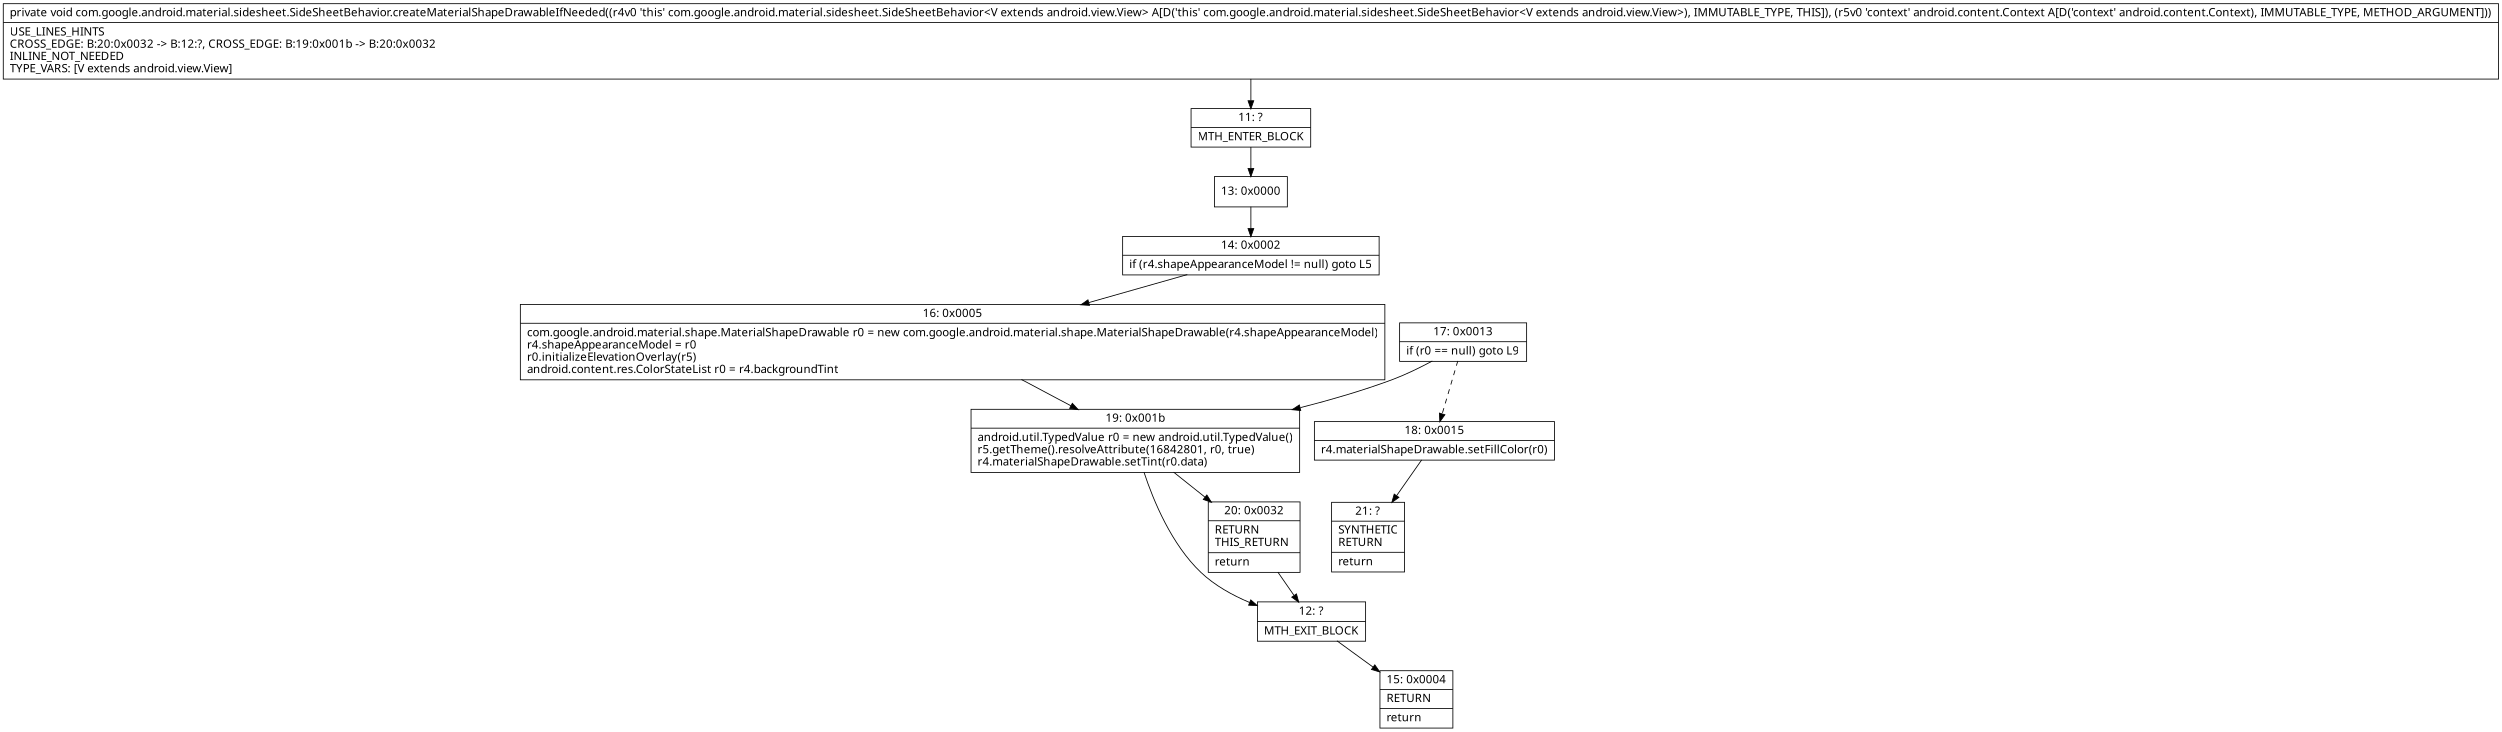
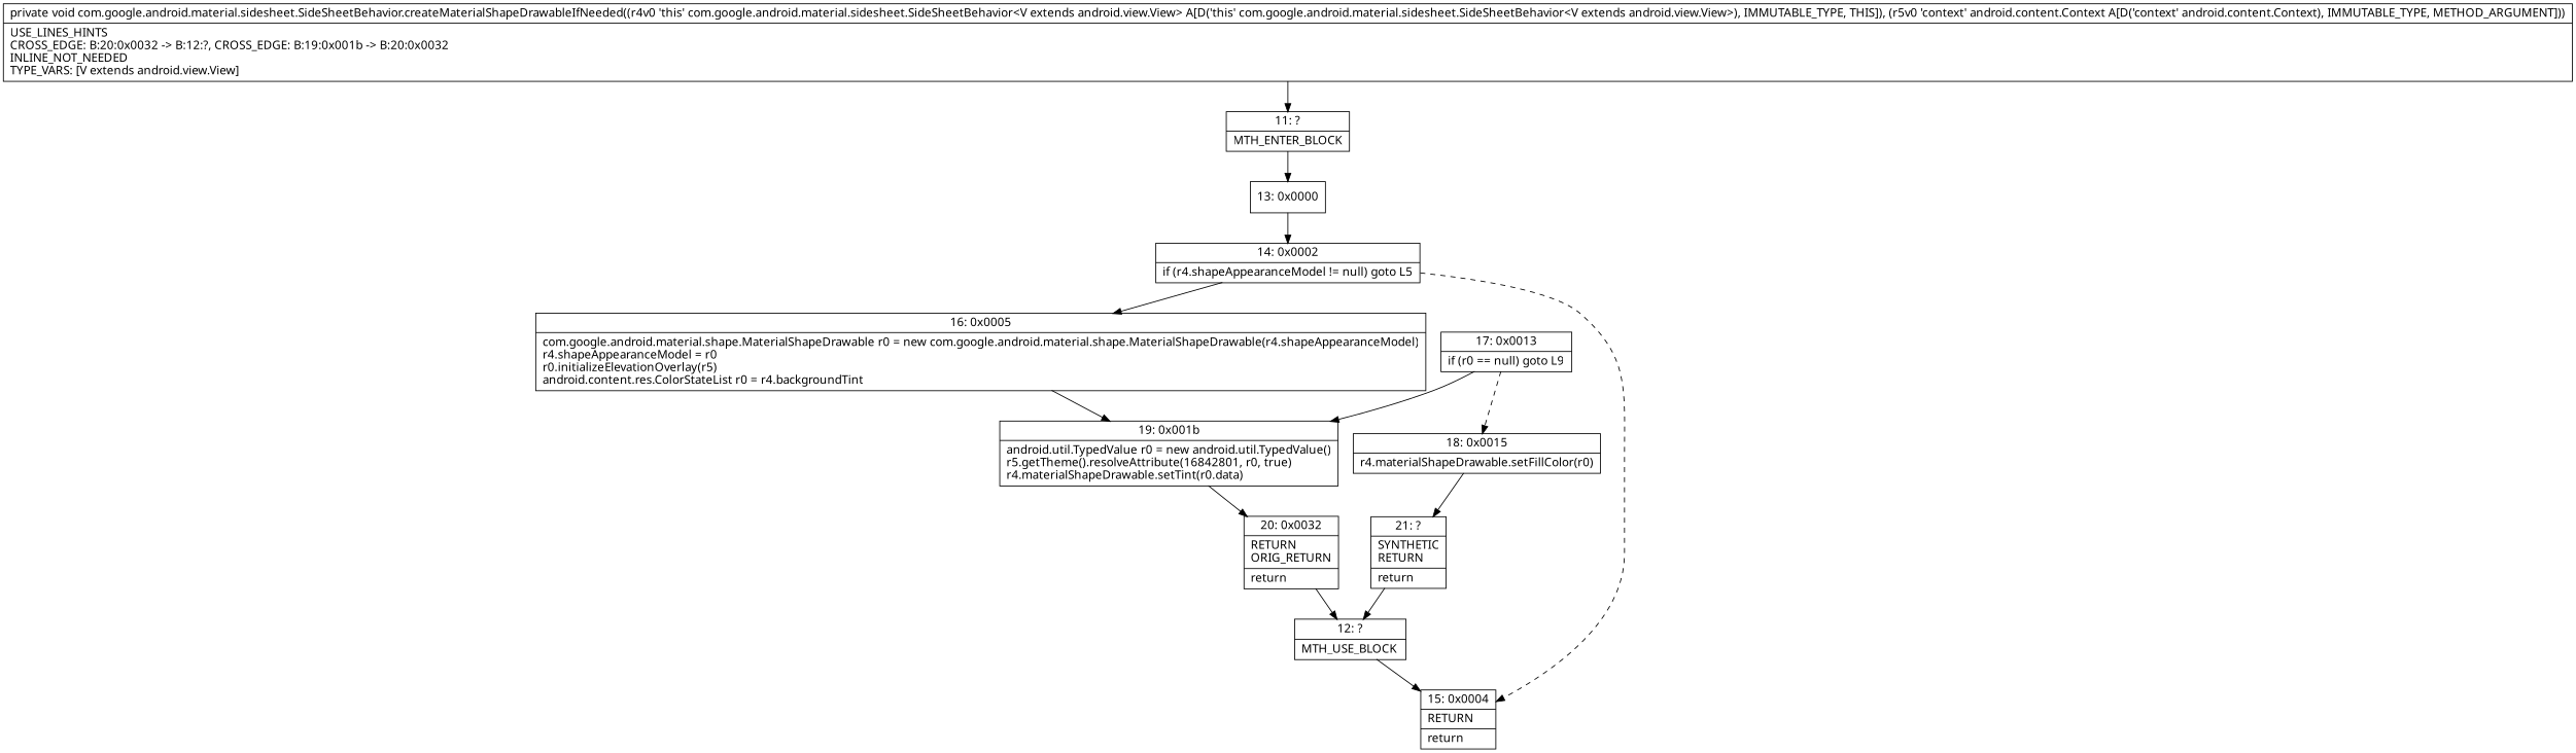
  digraph {
    fontname="Noto Sans"
    node [fontname="Noto Sans" shape=record]
    edge [fontname="Noto Sans"]
    n1 [label="{11\:\ ?|MTH_ENTER_BLOCK\l}"]
    n2 [label="{13\:\ 0x0000}"]
    n3 [label="{14\:\ 0x0002|if (r4.shapeAppearanceModel != null) goto L5\l}"]
    n4 [label="{15\:\ 0x0004|RETURN\l|return\l}"]
    n5 [label="{16\:\ 0x0005|com.google.android.material.shape.MaterialShapeDrawable r0 = new com.google.android.material.shape.MaterialShapeDrawable(r4.shapeAppearanceModel)\lr4.shapeAppearanceModel = r0\lr0.initializeElevationOverlay(r5)\landroid.content.res.ColorStateList r0 = r4.backgroundTint\l}"]
    n6 [label="{19\:\ 0x001b|android.util.TypedValue r0 = new android.util.TypedValue()\lr5.getTheme().resolveAttribute(16842801, r0, true)\lr4.materialShapeDrawable.setTint(r0.data)\l}"]
-   n7 [label="{12\:\ ?|MTH_EXIT_BLOCK\l}"]
+   n7 [label="{12\:\ ?|MTH_USE_BLOCK\l}"]
    n8 [label="{17\:\ 0x0013|if (r0 == null) goto L9\l}"]
    n9 [label="{18\:\ 0x0015|r4.materialShapeDrawable.setFillColor(r0)\l}"]
    n10 [label="{21\:\ ?|SYNTHETIC\lRETURN\l|return\l}"]
-   n11 [label="{20\:\ 0x0032|RETURN\lTHIS_RETURN\l|return\l}"]
+   n11 [label="{20\:\ 0x0032|RETURN\lORIG_RETURN\l|return\l}"]
    n12 [label="{private void com.google.android.material.sidesheet.SideSheetBehavior.createMaterialShapeDrawableIfNeeded((r4v0 'this' com.google.android.material.sidesheet.SideSheetBehavior\<V extends android.view.View\> A[D('this' com.google.android.material.sidesheet.SideSheetBehavior\<V extends android.view.View\>), IMMUTABLE_TYPE, THIS]), (r5v0 'context' android.content.Context A[D('context' android.content.Context), IMMUTABLE_TYPE, METHOD_ARGUMENT]))  | USE_LINES_HINTS\lCROSS_EDGE: B:20:0x0032 \-\> B:12:?, CROSS_EDGE: B:19:0x001b \-\> B:20:0x0032\lINLINE_NOT_NEEDED\lTYPE_VARS: [V extends android.view.View]\l}"]
    n1 -> n2
    n2 -> n3
+   n3 -> n4 [style=dashed]
    n3 -> n5
    n5 -> n6
    n6 -> n11
    n7 -> n4
    n8 -> n6
    n8 -> n9 [style=dashed]
    n9 -> n10
-   n6 -> n7
+   n10 -> n7
    n11 -> n7
    n12 -> n1
  }
